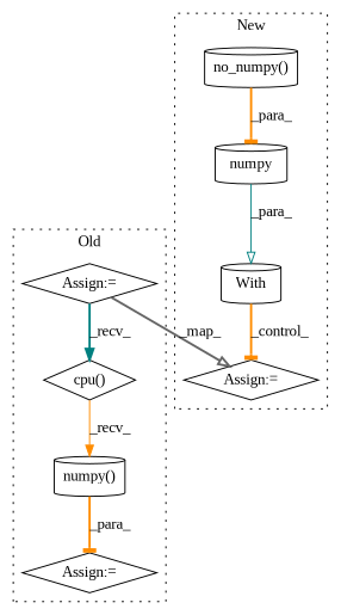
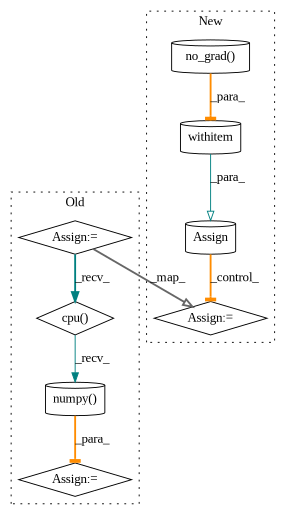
  digraph {
    fontname="Liberation Serif"
    node [a=75 fontname="Liberation Serif" l=3 s=4658 shape=cylinder]
    edge [arrowhead=tee color=darkorange fontname="Liberation Serif" style=bold]
    n1 [l=30 label="numpy()"]
    n2 [l=22 label="cpu()" shape=diamond]
    n3 [a=68 label="Assign:=" s=4388 shape=diamond]
    n4 [a=68 label="Assign:=" s=4655 shape=diamond]
-   n5 [l=15 label="no_numpy()" s=3873]
-   n6 [a=39 l="5,24" label=With s="3868,3878"]
-   n7 [a=49 l=5 label=numpy s=3873]
+   n5 [l=15 label="no_grad()" s=3873]
+   n6 [a=39 l="5,24" label=Assign s="3868,3878"]
+   n7 [a=49 l=5 label=withitem s=3873]
    n8 [a=68 label="Assign:=" s=4446 shape=diamond]
    subgraph cluster_1 {
      label=Old
      style=dotted
      n1
      n2
      n3
      n4
    }
    subgraph cluster_2 {
      label=New
      style=dotted
      n5
      n6
      n7
      n8
    }
    n1 -> n4 [label=_para_]
-   n2 -> n1 [arrowhead=normal label=_recv_ style=solid]
+   n2 -> n1 [arrowhead=normal color=teal label=_recv_ style=solid]
    n3 -> n2 [arrowhead=normal color=teal label=_recv_]
    n3 -> n8 [arrowhead=onormal color=gray40 label=_map_]
    n5 -> n7 [label=_para_]
    n6 -> n8 [label=_control_]
    n7 -> n6 [arrowhead=onormal color=teal label=_para_ style=solid]
  }
